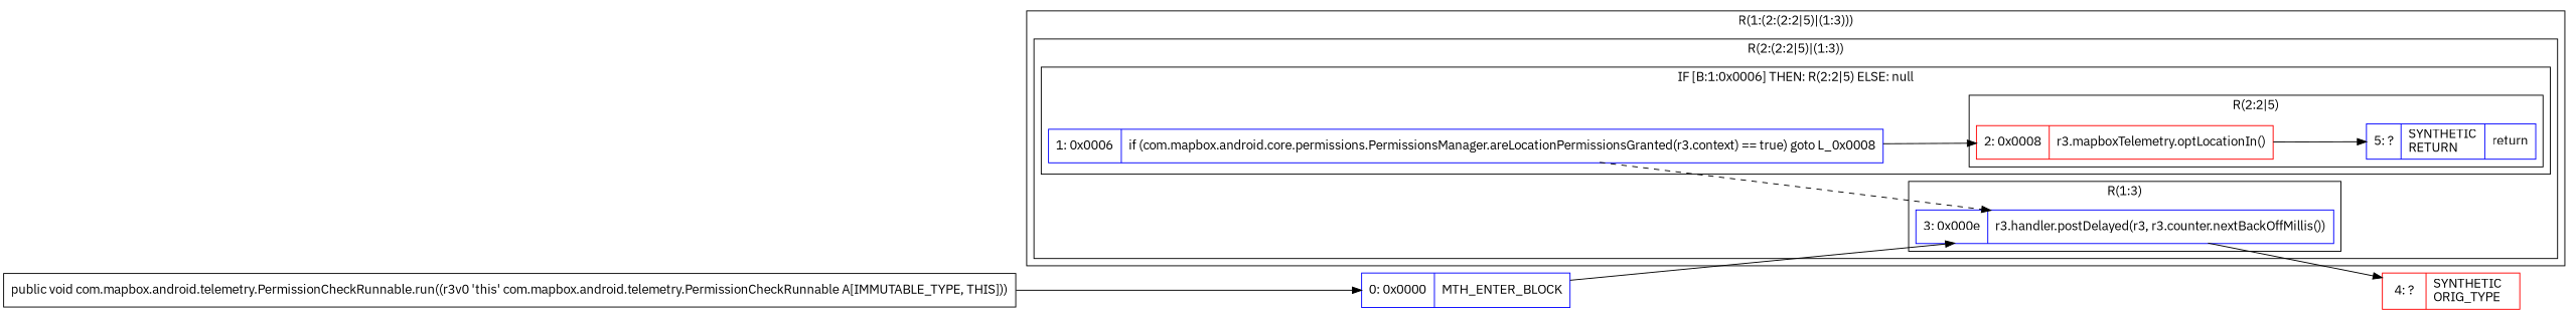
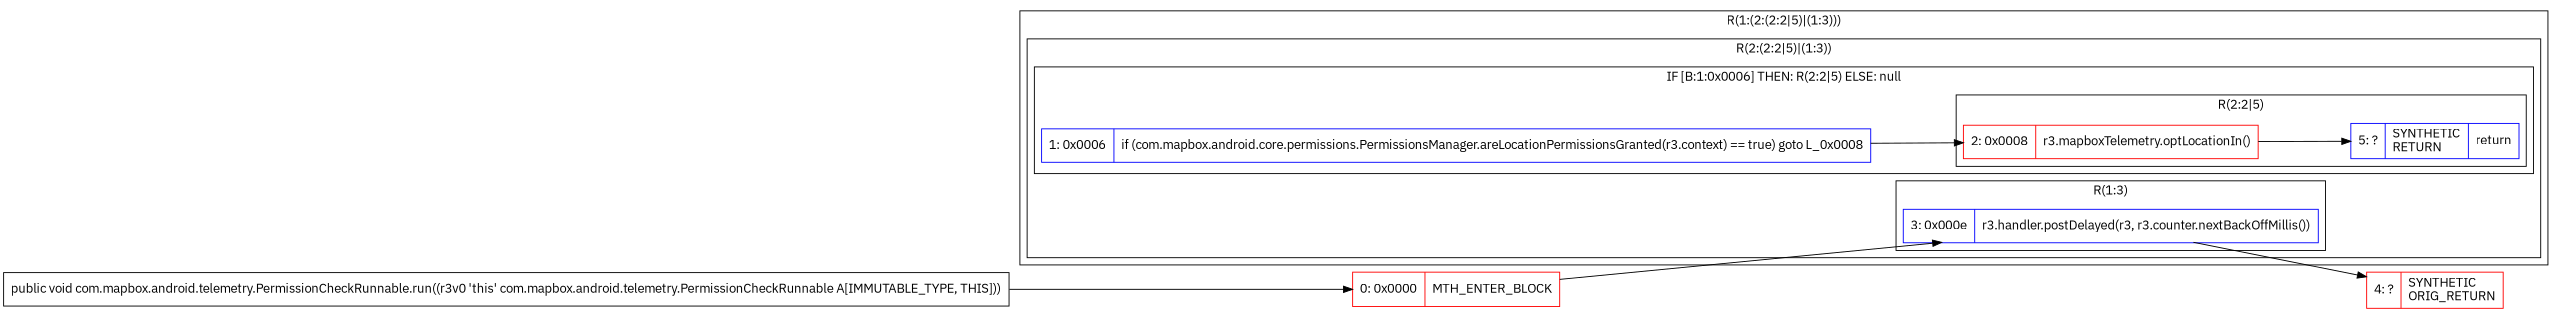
  digraph {
    fontname="IBM Plex Sans"
    rankdir=LR
    node [color=red fontname="IBM Plex Sans" shape=record]
    edge [fontname="IBM Plex Sans"]
    n1 [label="{2\:\ 0x0008|r3.mapboxTelemetry.optLocationIn()\l}"]
    n2 [color=blue label="{5\:\ ?|SYNTHETIC\lRETURN\l|return\l}"]
    n3 [color=blue label="{1\:\ 0x0006|if (com.mapbox.android.core.permissions.PermissionsManager.areLocationPermissionsGranted(r3.context) == true) goto L_0x0008\l}"]
    n4 [color=blue label="{3\:\ 0x000e|r3.handler.postDelayed(r3, r3.counter.nextBackOffMillis())\l}"]
-   n5 [label="{4\:\ ?|SYNTHETIC\lORIG_TYPE\l}"]
-   n6 [color=blue label="{0\:\ 0x0000|MTH_ENTER_BLOCK\l}"]
+   n5 [label="{4\:\ ?|SYNTHETIC\lORIG_RETURN\l}"]
+   n6 [label="{0\:\ 0x0000|MTH_ENTER_BLOCK\l}"]
    n7 [label="{public void com.mapbox.android.telemetry.PermissionCheckRunnable.run((r3v0 'this' com.mapbox.android.telemetry.PermissionCheckRunnable A[IMMUTABLE_TYPE, THIS])) }" color=""]
    subgraph cluster_1 {
      label="R(1:(2:(2:2|5)|(1:3)))"
      subgraph cluster_2 {
        label="R(2:(2:2|5)|(1:3))"
        subgraph cluster_3 {
          label="IF [B:1:0x0006] THEN: R(2:2|5) ELSE: null"
          n3
          subgraph cluster_4 {
            label="R(2:2|5)"
            n1
            n2
          }
        }
        subgraph cluster_5 {
          label="R(1:3)"
          n4
        }
      }
    }
    n1 -> n2
    n3 -> n1
-   n3 -> n4 [style=dashed]
    n4 -> n5
    n6 -> n4
    n7 -> n6
  }
